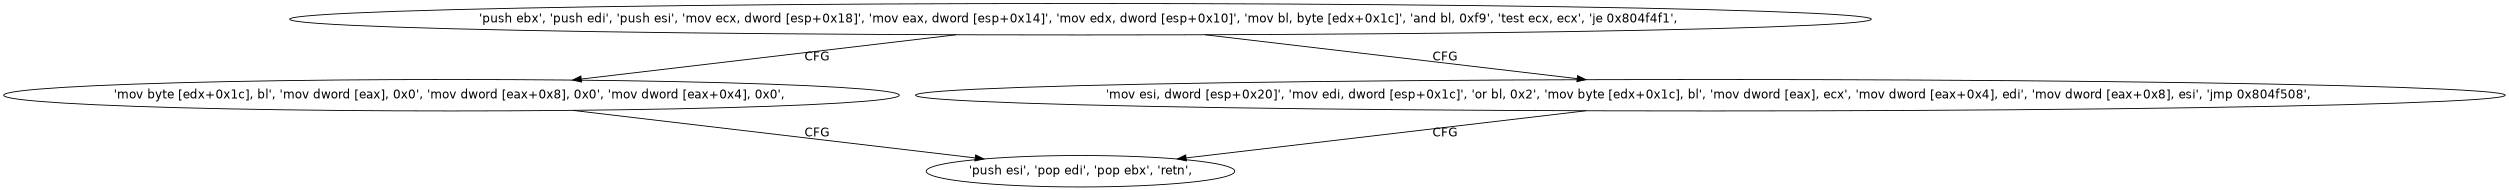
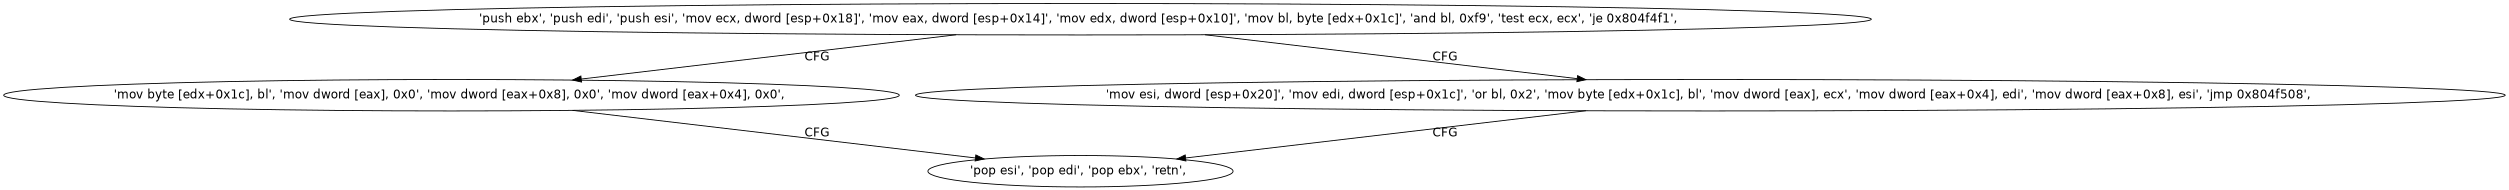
  digraph {
    fontname="DejaVu Sans"
    node [fontname="DejaVu Sans"]
    edge [fontname="DejaVu Sans"]
    n1 [label="'push ebx', 'push edi', 'push esi', 'mov ecx, dword [esp+0x18]', 'mov eax, dword [esp+0x14]', 'mov edx, dword [esp+0x10]', 'mov bl, byte [edx+0x1c]', 'and bl, 0xf9', 'test ecx, ecx', 'je 0x804f4f1', "]
    n2 [label="'mov byte [edx+0x1c], bl', 'mov dword [eax], 0x0', 'mov dword [eax+0x8], 0x0', 'mov dword [eax+0x4], 0x0', "]
    n3 [label="'mov esi, dword [esp+0x20]', 'mov edi, dword [esp+0x1c]', 'or bl, 0x2', 'mov byte [edx+0x1c], bl', 'mov dword [eax], ecx', 'mov dword [eax+0x4], edi', 'mov dword [eax+0x8], esi', 'jmp 0x804f508', "]
-   n4 [label="'push esi', 'pop edi', 'pop ebx', 'retn',"]
+   n4 [label="'pop esi', 'pop edi', 'pop ebx', 'retn', "]
    n1 -> n2 [label=CFG]
    n1 -> n3 [label=CFG]
    n2 -> n4 [label=CFG]
    n3 -> n4 [label=CFG]
  }
